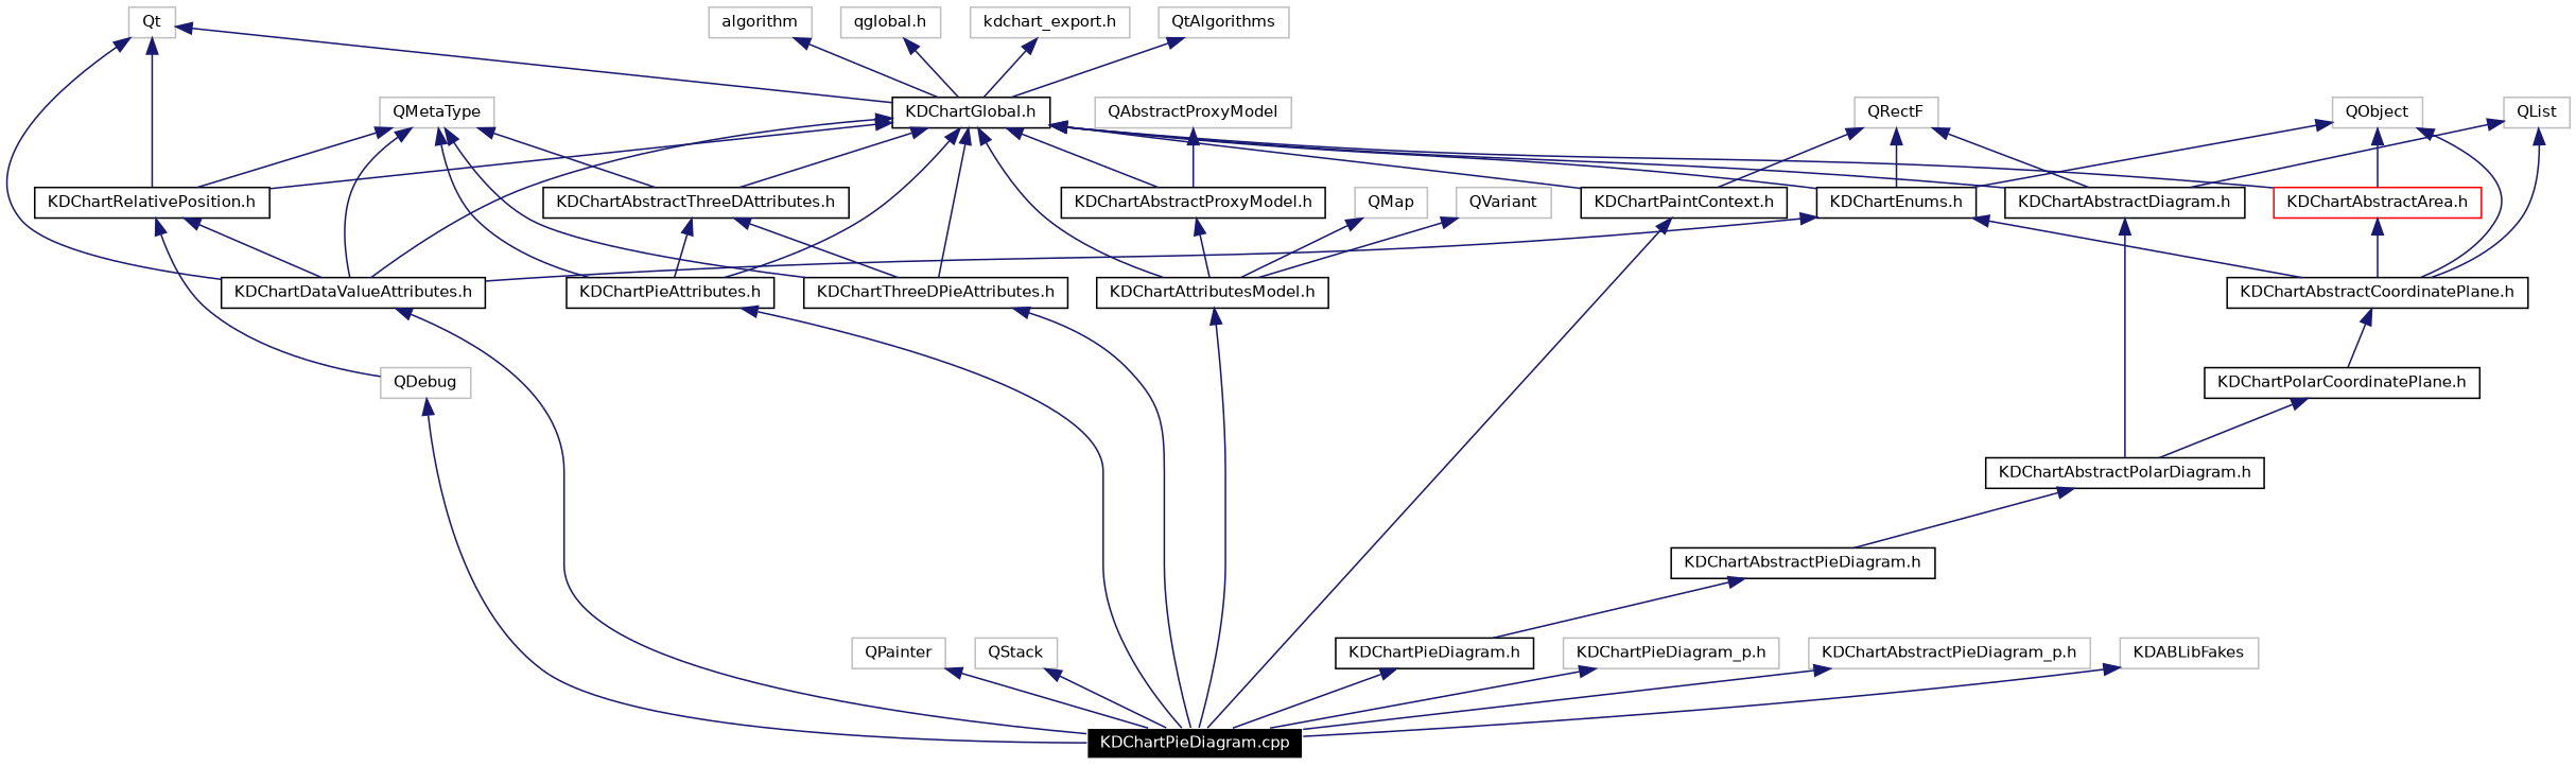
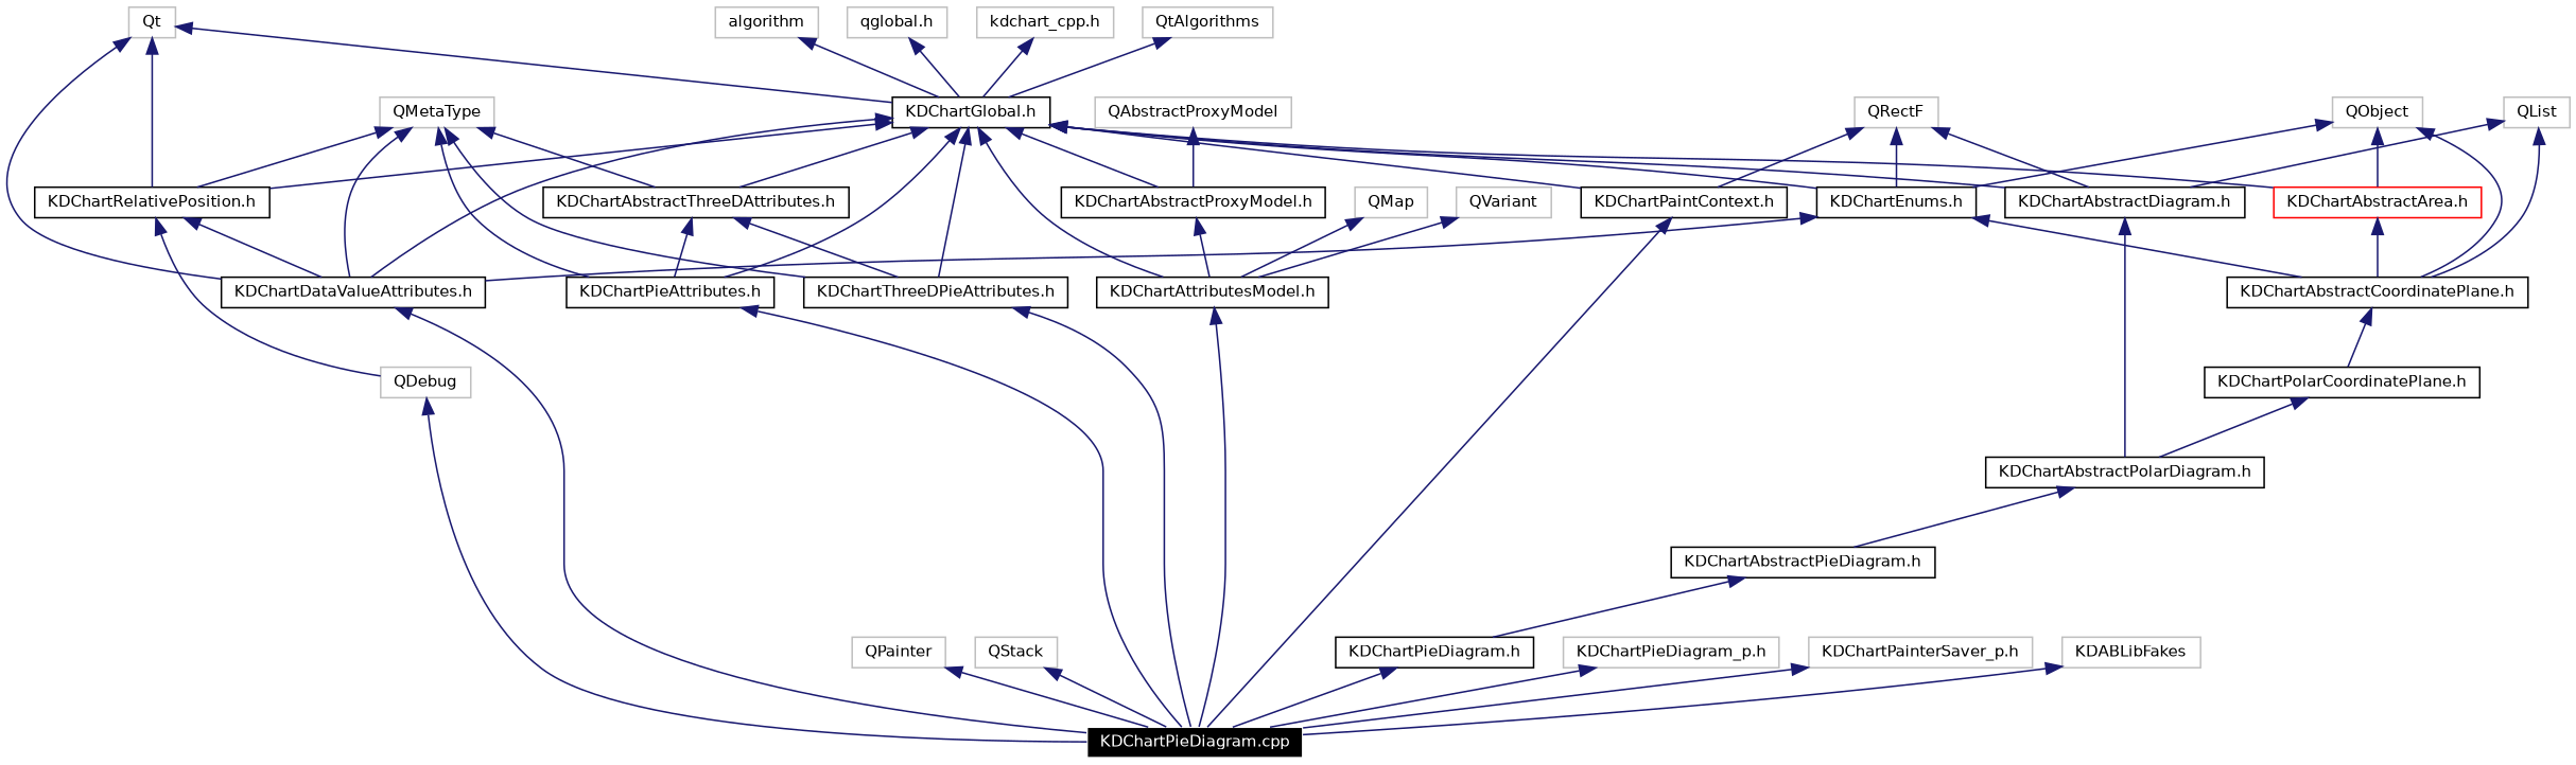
  digraph {
    node [color=grey75 fontname=Helvetica fontsize=10 shape=record]
    edge [color=midnightblue dir=back fontname=Helvetica fontsize=10 labelfontname=Helvetica labelfontsize=10 style=solid]
    n1 [color=white fillcolor=black fontcolor=white height=0.2 label="KDChartPieDiagram.cpp" style=filled width=0.4]
    n2 [height=0.2 label=QDebug width=0.4]
    n3 [color=black height=0.2 label="KDChartRelativePosition.h" width=0.4]
    n4 [color=black height=0.2 label="KDChartDataValueAttributes.h" width=0.4]
    n5 [height=0.2 label=QPainter width=0.4]
    n6 [height=0.2 label=QStack width=0.4]
    n7 [color=black height=0.2 label="KDChartAttributesModel.h" width=0.4]
    n8 [color=black height=0.2 label="KDChartAbstractProxyModel.h" width=0.4]
    n9 [height=0.2 label=QAbstractProxyModel width=0.4]
    n10 [color=black height=0.2 label="KDChartGlobal.h" width=0.4]
    n11 [color=black height=0.2 label="KDChartPaintContext.h" width=0.4]
    n12 [color=red height=0.2 label="KDChartAbstractArea.h" width=0.4]
    n13 [color=black height=0.2 label="KDChartAbstractDiagram.h" width=0.4]
    n14 [color=black height=0.2 label="KDChartEnums.h" width=0.4]
    n15 [color=black height=0.2 label="KDChartPieAttributes.h" width=0.4]
    n16 [color=black height=0.2 label="KDChartAbstractThreeDAttributes.h" width=0.4]
    n17 [color=black height=0.2 label="KDChartThreeDPieAttributes.h" width=0.4]
    n18 [color=black height=0.2 label="KDChartAbstractCoordinatePlane.h" width=0.4]
    n19 [color=black height=0.2 label="KDChartAbstractPolarDiagram.h" width=0.4]
    n20 [height=0.2 label="qglobal.h" width=0.4]
-   n21 [height=0.2 label="kdchart_export.h" width=0.4]
+   n21 [height=0.2 label="kdchart_cpp.h" width=0.4]
    n22 [height=0.2 label=QtAlgorithms width=0.4]
    n23 [height=0.2 label=algorithm width=0.4]
    n24 [height=0.2 label=Qt width=0.4]
    n25 [height=0.2 label=QMap width=0.4]
    n26 [height=0.2 label=QVariant width=0.4]
    n27 [height=0.2 label=QRectF width=0.4]
    n28 [color=black height=0.2 label="KDChartPieDiagram.h" width=0.4]
    n29 [color=black height=0.2 label="KDChartAbstractPieDiagram.h" width=0.4]
    n30 [color=black height=0.2 label="KDChartPolarCoordinatePlane.h" width=0.4]
    n31 [height=0.2 label=QObject width=0.4]
    n32 [height=0.2 label=QList width=0.4]
    n33 [height=0.2 label="KDChartPieDiagram_p.h" width=0.4]
    n34 [height=0.2 label=QMetaType width=0.4]
-   n35 [height=0.2 label="KDChartAbstractPieDiagram_p.h" width=0.4]
+   n35 [height=0.2 label="KDChartPainterSaver_p.h" width=0.4]
    n36 [height=0.2 label=KDABLibFakes width=0.4]
    n2 -> n1
    n3 -> n2
    n3 -> n4
    n4 -> n1
    n5 -> n1
    n6 -> n1
    n7 -> n1
    n8 -> n7
    n9 -> n8
    n10 -> n3
    n10 -> n4
    n10 -> n7
    n10 -> n8
    n10 -> n11
    n10 -> n12
    n10 -> n13
    n10 -> n14
    n10 -> n15
    n10 -> n16
    n10 -> n17
    n11 -> n1
    n12 -> n18
    n13 -> n19
    n14 -> n4
    n14 -> n18
    n15 -> n1
    n16 -> n15
    n16 -> n17
    n17 -> n1
    n18 -> n30
    n19 -> n29
    n20 -> n10
    n21 -> n10
    n22 -> n10
    n23 -> n10
    n24 -> n3
    n24 -> n4
    n24 -> n10
    n25 -> n7
    n26 -> n7
    n27 -> n11
    n27 -> n13
    n27 -> n14
    n28 -> n1
    n29 -> n28
    n30 -> n19
    n31 -> n12
    n31 -> n14
    n31 -> n18
    n32 -> n13
    n32 -> n18
    n33 -> n1
    n34 -> n3
    n34 -> n4
    n34 -> n15
    n34 -> n16
    n34 -> n17
    n35 -> n1
    n36 -> n1
  }
